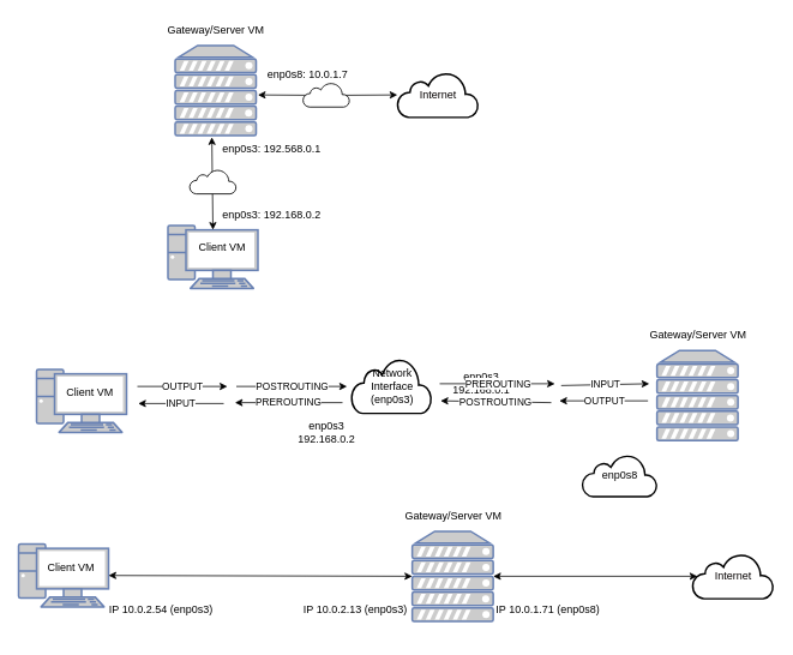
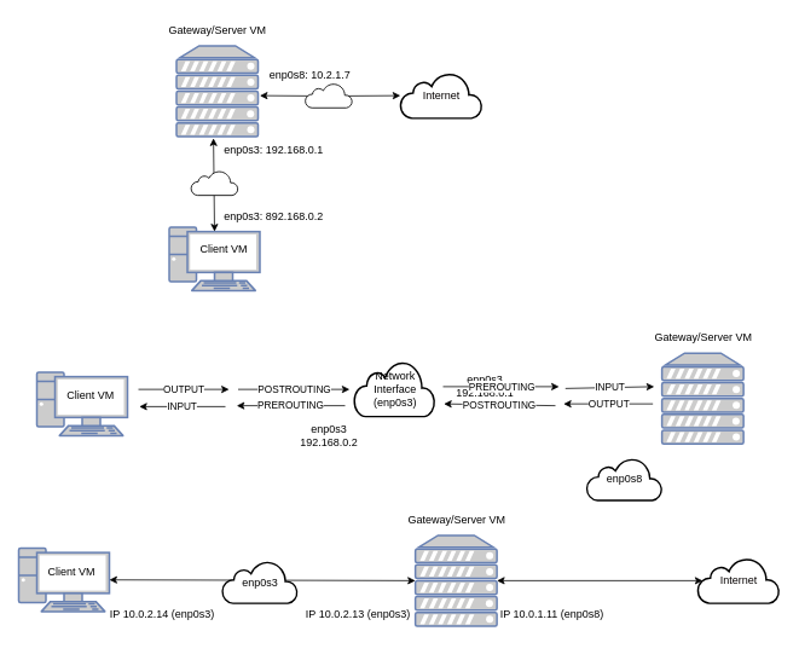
  <mxCell id="0" />
  <mxCell id="1" parent="0" />
  <mxCell id="2" value="" style="edgeStyle=orthogonalEdgeStyle;rounded=0;orthogonalLoop=1;jettySize=auto;html=1;startArrow=classic;startFill=1;" edge="1" parent="1" target="4"><mxGeometry relative="1" as="geometry"><mxPoint x="286" y="105" as="sourcePoint" /></mxGeometry></mxCell>
  <mxCell id="3" value="" style="fontColor=#0066CC;verticalAlign=top;verticalLabelPosition=bottom;labelPosition=center;align=center;html=1;outlineConnect=0;fillColor=#CCCCCC;strokeColor=#6881B3;gradientColor=none;gradientDirection=north;strokeWidth=2;shape=mxgraph.networks.pc;" vertex="1" parent="1"><mxGeometry x="186" y="250" width="100" height="70" as="geometry" /></mxCell>
  <mxCell id="4" value="&lt;font color=&quot;#050000&quot;&gt;Internet&lt;/font&gt;" style="html=1;outlineConnect=0;gradientDirection=north;strokeWidth=2;shape=mxgraph.networks.cloud;" vertex="1" parent="1"><mxGeometry x="441" y="80" width="90" height="50" as="geometry" /></mxCell>
  <mxCell id="5" value="Client VM" style="text;html=1;align=center;verticalAlign=middle;resizable=0;points=[];autosize=1;strokeColor=none;fillColor=none;" vertex="1" parent="1"><mxGeometry x="206" y="260" width="80" height="30" as="geometry" /></mxCell>
  <mxCell id="6" value="Gateway/Server VM" style="text;html=1;align=center;verticalAlign=middle;resizable=0;points=[];autosize=1;strokeColor=none;fillColor=none;" vertex="1" parent="1"><mxGeometry x="176.5" y="20" width="125" height="26" as="geometry" /></mxCell>
- <mxCell id="7" value="&lt;div&gt;enp0s3: 192.168.0.2&lt;/div&gt;" style="text;html=1;align=center;verticalAlign=middle;resizable=0;points=[];autosize=1;strokeColor=none;fillColor=none;" vertex="1" parent="1"><mxGeometry x="236" y="223" width="130" height="30" as="geometry" /></mxCell>
- <mxCell id="8" value="&lt;div&gt;enp0s3: 192.568.0.1&lt;/div&gt;" style="text;html=1;align=center;verticalAlign=middle;resizable=0;points=[];autosize=1;strokeColor=none;fillColor=none;" vertex="1" parent="1"><mxGeometry x="236" y="150" width="130" height="30" as="geometry" /></mxCell>
- <mxCell id="9" value="&lt;div&gt;enp0s8: 10.0.1.7&lt;/div&gt;" style="text;html=1;align=center;verticalAlign=middle;resizable=0;points=[];autosize=1;strokeColor=none;fillColor=none;" vertex="1" parent="1"><mxGeometry x="286" y="67" width="110" height="30" as="geometry" /></mxCell>
+ <mxCell id="7" value="&lt;div&gt;enp0s3: 892.168.0.2&lt;/div&gt;" style="text;html=1;align=center;verticalAlign=middle;resizable=0;points=[];autosize=1;strokeColor=none;fillColor=none;" vertex="1" parent="1"><mxGeometry x="236" y="223" width="130" height="30" as="geometry" /></mxCell>
+ <mxCell id="8" value="&lt;div&gt;enp0s3: 192.168.0.1&lt;/div&gt;" style="text;html=1;align=center;verticalAlign=middle;resizable=0;points=[];autosize=1;strokeColor=none;fillColor=none;" vertex="1" parent="1"><mxGeometry x="236" y="150" width="130" height="30" as="geometry" /></mxCell>
+ <mxCell id="9" value="&lt;div&gt;enp0s8: 10.2.1.7&lt;/div&gt;" style="text;html=1;align=center;verticalAlign=middle;resizable=0;points=[];autosize=1;strokeColor=none;fillColor=none;" vertex="1" parent="1"><mxGeometry x="286" y="67" width="110" height="30" as="geometry" /></mxCell>
  <mxCell id="10" value="" style="endArrow=classic;startArrow=classic;html=1;rounded=0;entryX=-0.009;entryY=0.067;entryDx=0;entryDy=0;entryPerimeter=0;exitX=0.5;exitY=0.07;exitDx=0;exitDy=0;exitPerimeter=0;" edge="1" parent="1" source="3" target="8"><mxGeometry width="50" height="50" relative="1" as="geometry"><mxPoint x="236" y="244" as="sourcePoint" /><mxPoint x="236" y="162" as="targetPoint" /></mxGeometry></mxCell>
  <mxCell id="11" value="" style="fontColor=#0066CC;verticalAlign=top;verticalLabelPosition=bottom;labelPosition=center;align=center;html=1;outlineConnect=0;fillColor=#CCCCCC;strokeColor=#6881B3;gradientColor=none;gradientDirection=north;strokeWidth=2;shape=mxgraph.networks.server;" vertex="1" parent="1"><mxGeometry x="194" y="50" width="90" height="100" as="geometry" /></mxCell>
  <mxCell id="12" value="" style="html=1;outlineConnect=0;gradientDirection=north;strokeWidth=2;shape=mxgraph.networks.cloud;" vertex="1" parent="1"><mxGeometry x="210" y="188" width="52" height="27" as="geometry" /></mxCell>
  <mxCell id="13" value="" style="html=1;outlineConnect=0;gradientDirection=north;strokeWidth=2;shape=mxgraph.networks.cloud;" vertex="1" parent="1"><mxGeometry x="336" y="91.5" width="52" height="27" as="geometry" /></mxCell>
  <mxCell id="14" value="" style="fontColor=#0066CC;verticalAlign=top;verticalLabelPosition=bottom;labelPosition=center;align=center;html=1;outlineConnect=0;fillColor=#CCCCCC;strokeColor=#6881B3;gradientColor=none;gradientDirection=north;strokeWidth=2;shape=mxgraph.networks.pc;" vertex="1" parent="1"><mxGeometry x="40" y="410" width="100" height="70" as="geometry" /></mxCell>
  <mxCell id="15" value="Client VM" style="text;html=1;align=center;verticalAlign=middle;resizable=0;points=[];autosize=1;strokeColor=none;fillColor=none;" vertex="1" parent="1"><mxGeometry x="59" y="421" width="80" height="30" as="geometry" /></mxCell>
  <mxCell id="16" value="Gateway/Server VM" style="text;html=1;align=center;verticalAlign=middle;resizable=0;points=[];autosize=1;strokeColor=none;fillColor=none;" vertex="1" parent="1"><mxGeometry x="712" y="359" width="125" height="26" as="geometry" /></mxCell>
  <mxCell id="17" value="&lt;div&gt;enp0s3&lt;/div&gt;&lt;div&gt;192.168.0.2&lt;/div&gt;" style="text;html=1;align=center;verticalAlign=middle;resizable=0;points=[];autosize=1;strokeColor=none;fillColor=none;" vertex="1" parent="1"><mxGeometry x="321.5" y="459" width="81" height="41" as="geometry" /></mxCell>
  <mxCell id="18" value="&lt;div&gt;enp0s3&lt;/div&gt;&lt;div&gt;192.168.0.1&lt;/div&gt;" style="text;html=1;align=center;verticalAlign=middle;resizable=0;points=[];autosize=1;strokeColor=none;fillColor=none;" vertex="1" parent="1"><mxGeometry x="493" y="404" width="81" height="41" as="geometry" /></mxCell>
  <mxCell id="19" value="&lt;div&gt;&lt;br&gt;&lt;/div&gt;&lt;div&gt;&lt;br&gt;&lt;/div&gt;&lt;div&gt;&lt;br&gt;&lt;/div&gt;&lt;div&gt;&lt;br&gt;&lt;/div&gt;&lt;div&gt;&lt;br&gt;&lt;/div&gt;&lt;div&gt;&lt;br&gt;&lt;/div&gt;&lt;div&gt;&lt;br&gt;&lt;/div&gt;&lt;div&gt;&lt;br&gt;&lt;/div&gt;&lt;div&gt;&lt;br&gt;&lt;/div&gt;&lt;div&gt;&lt;br&gt;&lt;/div&gt;&lt;div&gt;&lt;br&gt;&lt;/div&gt;&lt;div&gt;&lt;br&gt;&lt;/div&gt;&lt;div&gt;&lt;br&gt;&lt;/div&gt;&lt;div&gt;&lt;br&gt;&lt;/div&gt;&lt;div&gt;&lt;br&gt;&lt;/div&gt;&lt;div&gt;&lt;br&gt;&lt;/div&gt;" style="fontColor=#0066CC;verticalAlign=top;verticalLabelPosition=bottom;labelPosition=center;align=center;html=1;outlineConnect=0;fillColor=#CCCCCC;strokeColor=#6881B3;gradientColor=none;gradientDirection=north;strokeWidth=2;shape=mxgraph.networks.server;" vertex="1" parent="1"><mxGeometry x="729.5" y="389" width="90" height="100" as="geometry" /></mxCell>
  <mxCell id="20" value="Network&lt;div&gt;Interface&lt;/div&gt;&lt;div&gt;(enp0s3)&lt;/div&gt;" style="html=1;outlineConnect=0;gradientDirection=north;strokeWidth=2;shape=mxgraph.networks.cloud;" vertex="1" parent="1"><mxGeometry x="390" y="398" width="89" height="61" as="geometry" /></mxCell>
  <mxCell id="21" value="PREROUTING" style="endArrow=classic;html=1;rounded=0;" edge="1" parent="1"><mxGeometry x="0.009" width="50" height="50" relative="1" as="geometry"><mxPoint x="488" y="426" as="sourcePoint" /><mxPoint x="616" y="426" as="targetPoint" /><mxPoint as="offset" /></mxGeometry></mxCell>
  <mxCell id="22" value="INPUT" style="endArrow=classic;html=1;rounded=0;" edge="1" parent="1"><mxGeometry width="50" height="50" relative="1" as="geometry"><mxPoint x="623" y="428" as="sourcePoint" /><mxPoint x="721" y="426" as="targetPoint" /></mxGeometry></mxCell>
  <mxCell id="23" value="OUTPUT" style="endArrow=classic;html=1;rounded=0;" edge="1" parent="1"><mxGeometry width="50" height="50" relative="1" as="geometry"><mxPoint x="719.56" y="445" as="sourcePoint" /><mxPoint x="621" y="445" as="targetPoint" /></mxGeometry></mxCell>
  <mxCell id="24" value="POSTROUTING" style="endArrow=classic;html=1;rounded=0;" edge="1" parent="1"><mxGeometry width="50" height="50" relative="1" as="geometry"><mxPoint x="612" y="447" as="sourcePoint" /><mxPoint x="489" y="445" as="targetPoint" /></mxGeometry></mxCell>
  <mxCell id="25" value="OUTPUT" style="endArrow=classic;html=1;rounded=0;" edge="1" parent="1"><mxGeometry x="0.009" width="50" height="50" relative="1" as="geometry"><mxPoint x="152" y="429" as="sourcePoint" /><mxPoint x="252" y="429" as="targetPoint" /><mxPoint as="offset" /></mxGeometry></mxCell>
  <mxCell id="26" value="POSTROUTING" style="endArrow=classic;html=1;rounded=0;" edge="1" parent="1"><mxGeometry width="50" height="50" relative="1" as="geometry"><mxPoint x="262" y="429" as="sourcePoint" /><mxPoint x="385" y="429" as="targetPoint" /></mxGeometry></mxCell>
  <mxCell id="27" value="INPUT" style="endArrow=classic;html=1;rounded=0;" edge="1" parent="1"><mxGeometry width="50" height="50" relative="1" as="geometry"><mxPoint x="248" y="448" as="sourcePoint" /><mxPoint x="153" y="448" as="targetPoint" /></mxGeometry></mxCell>
  <mxCell id="28" value="PREROUTING" style="endArrow=classic;html=1;rounded=0;" edge="1" parent="1"><mxGeometry width="50" height="50" relative="1" as="geometry"><mxPoint x="380" y="447" as="sourcePoint" /><mxPoint x="260.5" y="447" as="targetPoint" /></mxGeometry></mxCell>
  <mxCell id="29" value="" style="fontColor=#0066CC;verticalAlign=top;verticalLabelPosition=bottom;labelPosition=center;align=center;html=1;outlineConnect=0;fillColor=#CCCCCC;strokeColor=#6881B3;gradientColor=none;gradientDirection=north;strokeWidth=2;shape=mxgraph.networks.pc;" vertex="1" parent="1"><mxGeometry x="20" y="604" width="100" height="70" as="geometry" /></mxCell>
  <mxCell id="30" value="&lt;font color=&quot;#050000&quot;&gt;Internet&lt;/font&gt;" style="html=1;outlineConnect=0;gradientDirection=north;strokeWidth=2;shape=mxgraph.networks.cloud;" vertex="1" parent="1"><mxGeometry x="769" y="615" width="90" height="50" as="geometry" /></mxCell>
  <mxCell id="31" value="Client VM" style="text;html=1;align=center;verticalAlign=middle;resizable=0;points=[];autosize=1;strokeColor=none;fillColor=none;" vertex="1" parent="1"><mxGeometry x="38" y="615" width="80" height="30" as="geometry" /></mxCell>
  <mxCell id="32" value="Gateway/Server VM" style="text;html=1;align=center;verticalAlign=middle;resizable=0;points=[];autosize=1;strokeColor=none;fillColor=none;" vertex="1" parent="1"><mxGeometry x="440" y="560" width="125" height="26" as="geometry" /></mxCell>
- <mxCell id="33" value="&lt;div&gt;IP 10.0.2.54 (enp0s3)&lt;/div&gt;" style="text;html=1;align=center;verticalAlign=middle;resizable=0;points=[];autosize=1;strokeColor=none;fillColor=none;" vertex="1" parent="1"><mxGeometry x="111.5" y="664" width="133" height="26" as="geometry" /></mxCell>
+ <mxCell id="33" value="&lt;div&gt;IP 10.0.2.14 (enp0s3)&lt;/div&gt;" style="text;html=1;align=center;verticalAlign=middle;resizable=0;points=[];autosize=1;strokeColor=none;fillColor=none;" vertex="1" parent="1"><mxGeometry x="111.5" y="664" width="133" height="26" as="geometry" /></mxCell>
  <mxCell id="34" value="&lt;div&gt;IP 10.0.2.13 (enp0s3)&lt;/div&gt;" style="text;html=1;align=center;verticalAlign=middle;resizable=0;points=[];autosize=1;strokeColor=none;fillColor=none;" vertex="1" parent="1"><mxGeometry x="327.5" y="664" width="133" height="26" as="geometry" /></mxCell>
- <mxCell id="35" value="&lt;div&gt;IP 10.0.1.71 (enp0s8)&lt;/div&gt;" style="text;html=1;align=center;verticalAlign=middle;resizable=0;points=[];autosize=1;strokeColor=none;fillColor=none;" vertex="1" parent="1"><mxGeometry x="542" y="664" width="132" height="26" as="geometry" /></mxCell>
+ <mxCell id="35" value="&lt;div&gt;IP 10.0.1.11 (enp0s8)&lt;/div&gt;" style="text;html=1;align=center;verticalAlign=middle;resizable=0;points=[];autosize=1;strokeColor=none;fillColor=none;" vertex="1" parent="1"><mxGeometry x="542" y="664" width="132" height="26" as="geometry" /></mxCell>
  <mxCell id="36" value="" style="endArrow=classic;startArrow=classic;html=1;rounded=0;entryX=0;entryY=0.5;entryDx=0;entryDy=0;entryPerimeter=0;" edge="1" parent="1" source="29" target="37"><mxGeometry width="50" height="50" relative="1" as="geometry"><mxPoint x="301.5" y="640" as="sourcePoint" /><mxPoint x="455.5" y="703" as="targetPoint" /></mxGeometry></mxCell>
  <mxCell id="37" value="" style="fontColor=#0066CC;verticalAlign=top;verticalLabelPosition=bottom;labelPosition=center;align=center;html=1;outlineConnect=0;fillColor=#CCCCCC;strokeColor=#6881B3;gradientColor=none;gradientDirection=north;strokeWidth=2;shape=mxgraph.networks.server;" vertex="1" parent="1"><mxGeometry x="457.5" y="590" width="90" height="100" as="geometry" /></mxCell>
  <mxCell id="38" value="" style="endArrow=classic;startArrow=classic;html=1;rounded=0;entryX=0.06;entryY=0.5;entryDx=0;entryDy=0;entryPerimeter=0;" edge="1" parent="1" source="37" target="30"><mxGeometry width="50" height="50" relative="1" as="geometry"><mxPoint x="473" y="735" as="sourcePoint" /><mxPoint x="523" y="685" as="targetPoint" /></mxGeometry></mxCell>
  <mxCell id="39" value="enp0s8" style="html=1;outlineConnect=0;gradientDirection=north;strokeWidth=2;shape=mxgraph.networks.cloud;" vertex="1" parent="1"><mxGeometry x="646.5" y="505" width="83" height="46.5" as="geometry" /></mxCell>
+ <mxCell id="40" value="enp0s3" style="html=1;outlineConnect=0;gradientDirection=north;strokeWidth=2;shape=mxgraph.networks.cloud;" vertex="1" parent="1"><mxGeometry x="244.5" y="618.5" width="83" height="46.5" as="geometry" /></mxCell>
